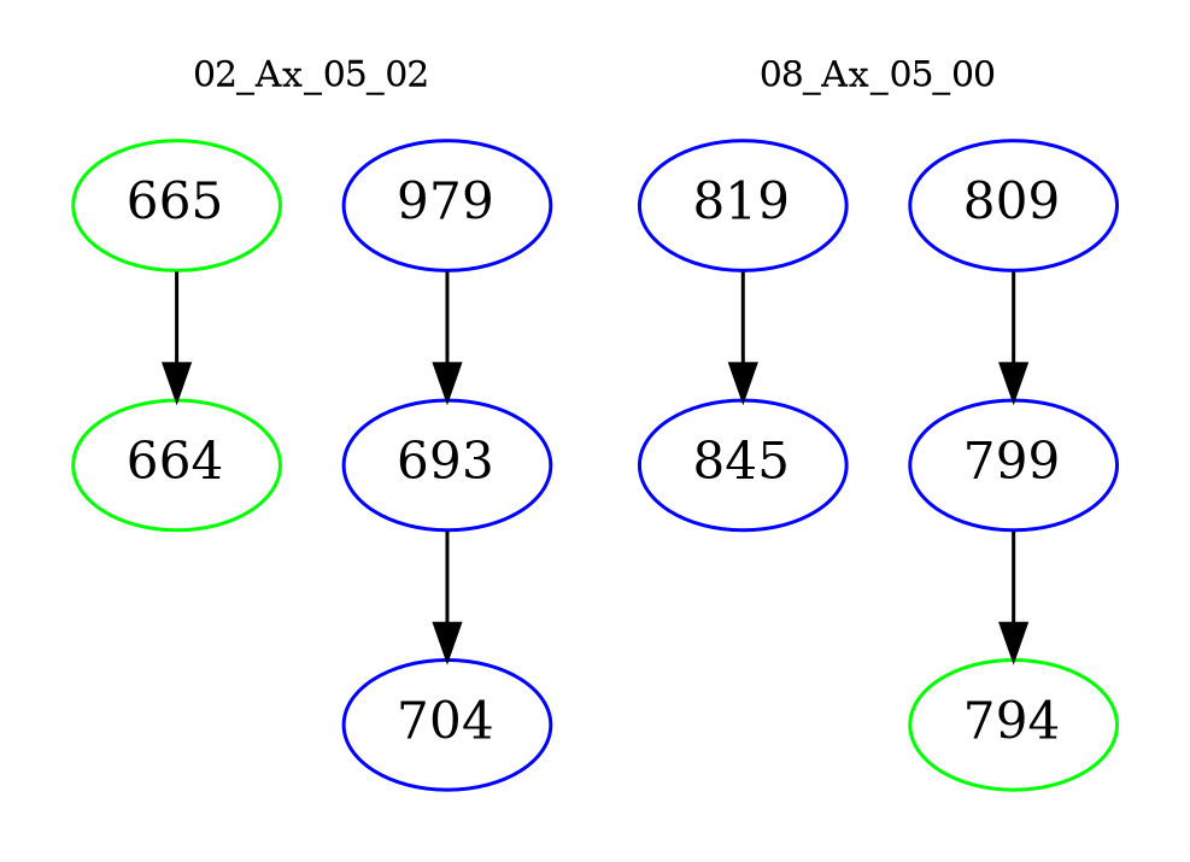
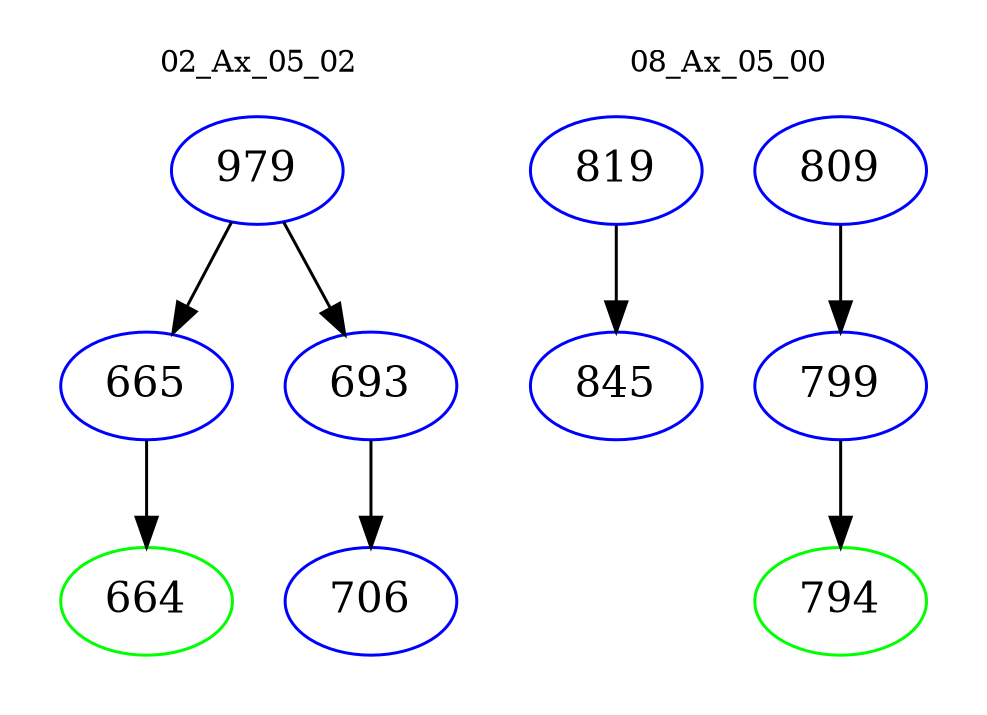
  digraph {
    node [color=blue]
    edge [color=black]
    n1 [label=979]
-   n2 [color=green label=665]
+   n2 [label=665]
    n3 [label=693]
    n4 [color=green label=664]
-   n5 [label=704]
+   n5 [label=706]
    n6 [label=809]
    n7 [label=799]
    n8 [label=819]
    n9 [color=green label=794]
    n10 [label=845]
    subgraph cluster_1 {
      color=white
      fontsize=10
      label="02_Ax_05_02"
      n1
      n2
      n3
      n4
      n5
    }
    subgraph cluster_2 {
      color=white
      fontsize=10
      label="08_Ax_05_00"
      n6
      n7
      n8
      n9
      n10
    }
+   n1 -> n2
    n1 -> n3
    n2 -> n4
    n3 -> n5
    n6 -> n7
    n7 -> n9
    n8 -> n10
  }
